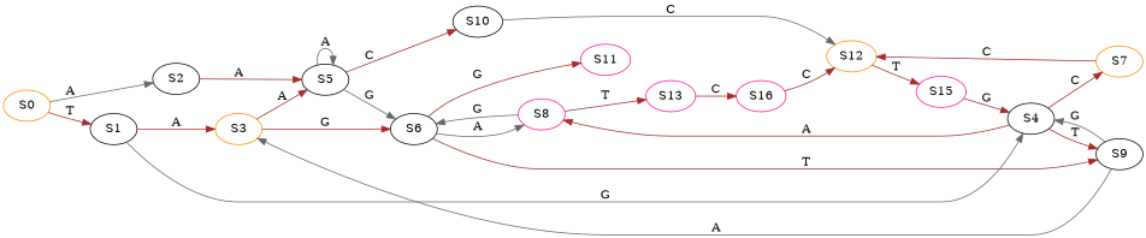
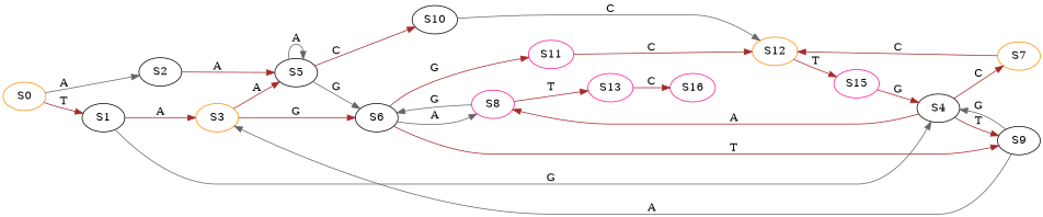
  strict digraph {
    rankdir=LR
    node [color=black]
    edge [color=brown]
    S0 [color=darkorange]
    S1
    S2
    S3 [color=darkorange]
    S4
    S5
    S6
    S7 [color=darkorange]
    S8 [color=deeppink]
    S9
    S10
    S11 [color=deeppink]
    S12 [color=darkorange]
    S13 [color=deeppink]
    S15 [color=deeppink]
    S16 [color=deeppink]
    S0 -> S1 [label=T]
    S0 -> S2 [color=gray40 label=A]
    S1 -> S3 [label=A]
    S1 -> S4 [color=gray40 label=G]
    S2 -> S5 [label=A]
    S3 -> S5 [label=A]
    S3 -> S6 [label=G]
    S4 -> S7 [label=C]
    S4 -> S8 [label=A]
    S4 -> S9 [label=T]
    S5 -> S5 [color=gray40 label=A]
    S5 -> S6 [color=gray40 label=G]
    S5 -> S10 [label=C]
    S6 -> S8 [color=gray40 label=A]
    S6 -> S9 [label=T]
    S6 -> S11 [label=G]
    S7 -> S12 [label=C]
    S8 -> S6 [color=gray40 label=G]
    S8 -> S13 [label=T]
    S9 -> S3 [color=gray40 label=A]
    S9 -> S4 [color=gray40 label=G]
    S10 -> S12 [color=gray40 label=C]
    S12 -> S15 [label=T]
    S13 -> S16 [label=C]
    S15 -> S4 [label=G]
-   S16 -> S12 [label=C]
+   S11 -> S12 [label=C]
  }
